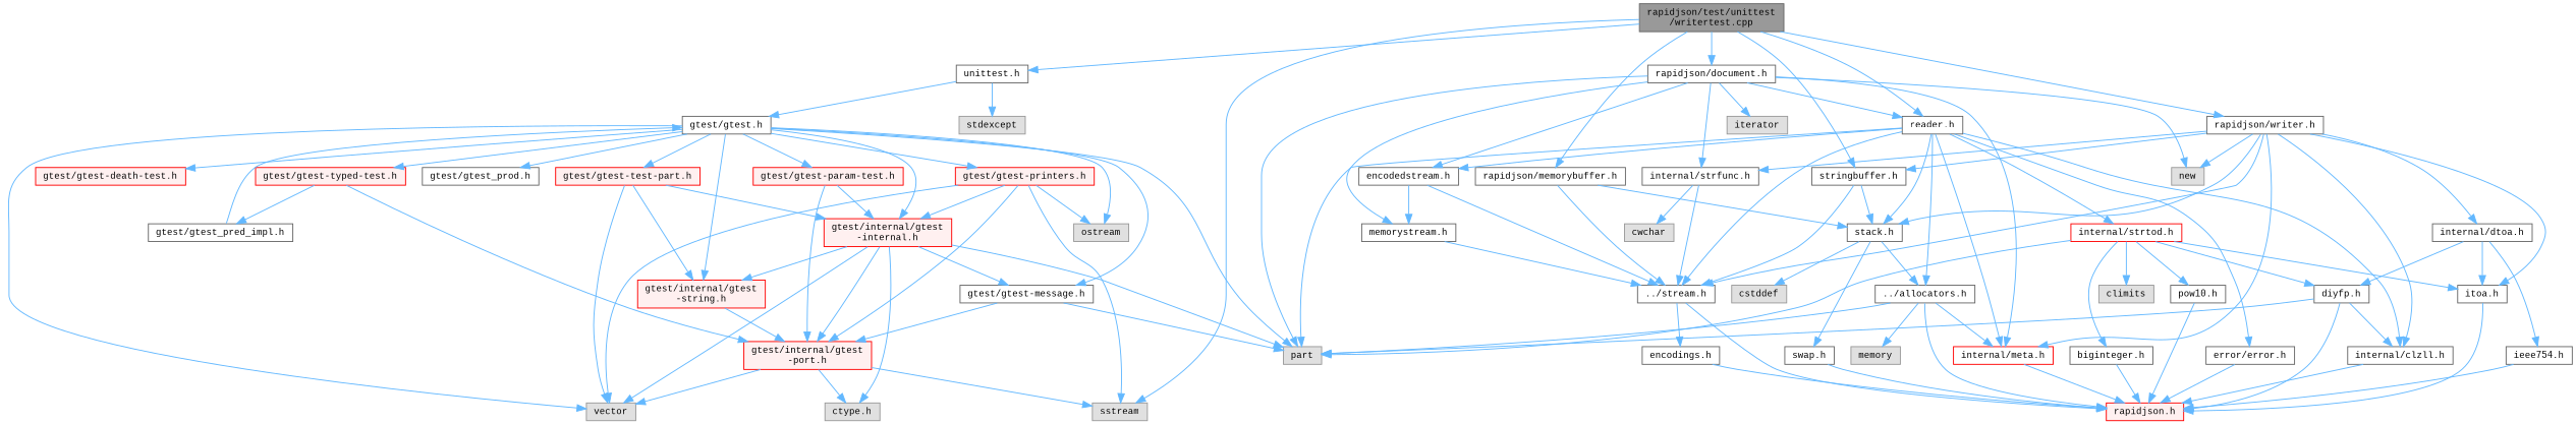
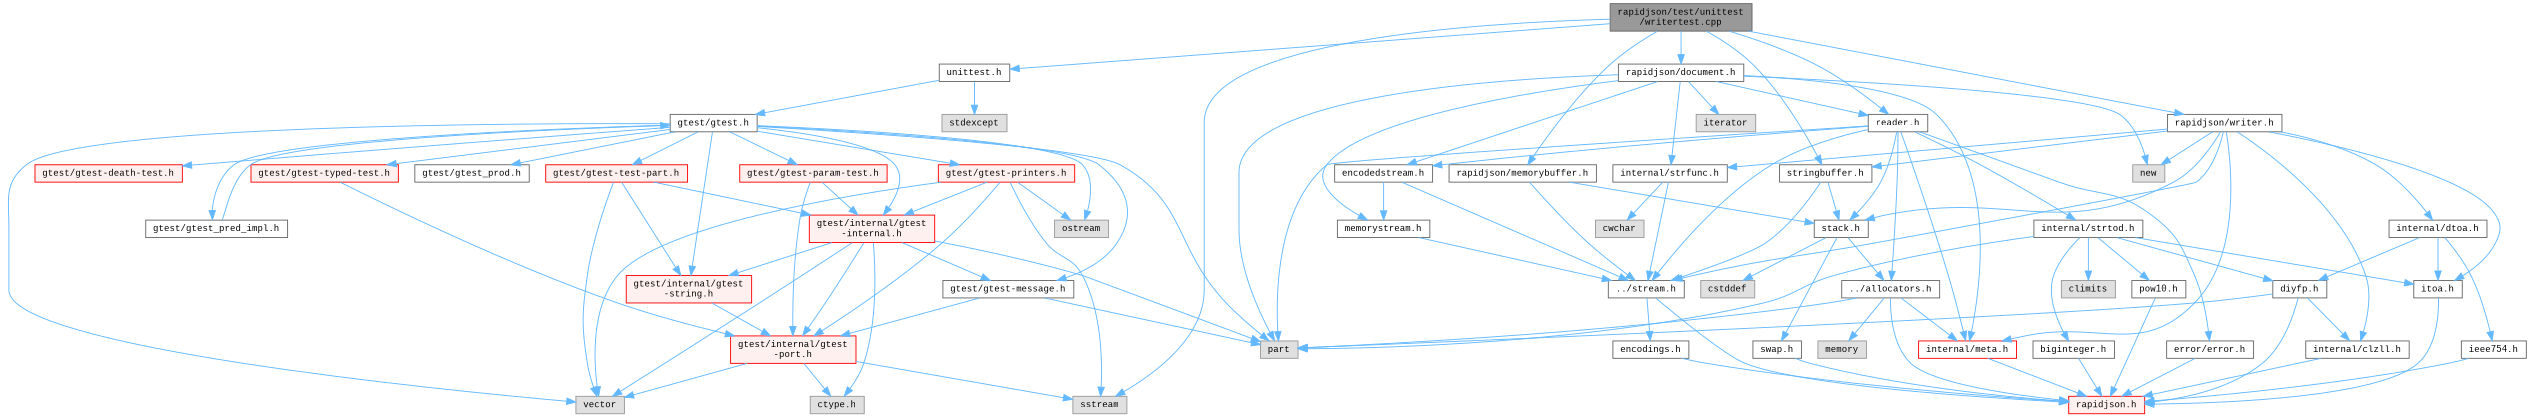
  digraph {
    fontname="Liberation Mono"
    node [color=grey40 fillcolor=white fontname="Liberation Mono" fontsize=10 shape=box style=filled]
    edge [color=steelblue1 fontname="Liberation Mono" fontsize=10 labelfontname=Helvetica labelfontsize=10 style=solid]
    n1 [color=gray40 fillcolor=grey60 fontcolor=black height=0.2 label="rapidjson/test/unittest\l/writertest.cpp" width=0.4]
    n2 [height=0.2 label="unittest.h" width=0.4]
    n3 [color=grey60 fillcolor="#E0E0E0" height=0.2 label=sstream width=0.4]
    n4 [height=0.2 label="rapidjson/document.h" width=0.4]
    n5 [height=0.2 label="reader.h" width=0.4]
    n6 [height=0.2 label="rapidjson/writer.h" width=0.4]
    n7 [height=0.2 label="stringbuffer.h" width=0.4]
    n8 [height=0.2 label="rapidjson/memorybuffer.h" width=0.4]
    n9 [height=0.2 label="gtest/gtest.h" width=0.4]
    n10 [color=grey60 fillcolor="#E0E0E0" height=0.2 label=stdexcept width=0.4]
    n11 [color=grey60 fillcolor="#E0E0E0" height=0.2 label=part width=0.4]
    n12 [color=red height=0.2 label="internal/meta.h" width=0.4]
    n13 [height=0.2 label="encodedstream.h" width=0.4]
    n14 [height=0.2 label="memorystream.h" width=0.4]
    n15 [height=0.2 label="internal/strfunc.h" width=0.4]
    n16 [color=grey60 fillcolor="#E0E0E0" height=0.2 label=new width=0.4]
    n17 [color=grey60 fillcolor="#E0E0E0" height=0.2 label=iterator width=0.4]
    n18 [height=0.2 label="../allocators.h" width=0.4]
    n19 [height=0.2 label="../stream.h" width=0.4]
    n20 [height=0.2 label="internal/clzll.h" width=0.4]
    n21 [height=0.2 label="stack.h" width=0.4]
-   n22 [color=red height=0.2 label="internal/strtod.h" width=0.4]
+   n22 [height=0.2 label="internal/strtod.h" width=0.4]
    n23 [height=0.2 label="error/error.h" width=0.4]
    n24 [height=0.2 label="internal/dtoa.h" width=0.4]
    n25 [height=0.2 label="itoa.h" width=0.4]
    n26 [color=grey60 fillcolor="#E0E0E0" height=0.2 label=ostream width=0.4]
    n27 [color=grey60 fillcolor="#E0E0E0" height=0.2 label=vector width=0.4]
    n28 [color=red fillcolor="#FFF0F0" height=0.2 label="gtest/internal/gtest\l-internal.h" width=0.4]
    n29 [height=0.2 label="gtest/gtest-message.h" width=0.4]
    n30 [color=red fillcolor="#FFF0F0" height=0.2 label="gtest/internal/gtest\l-string.h" width=0.4]
    n31 [color=red fillcolor="#FFF0F0" height=0.2 label="gtest/gtest-death-test.h" width=0.4]
    n32 [color=red fillcolor="#FFF0F0" height=0.2 label="gtest/gtest-param-test.h" width=0.4]
    n33 [color=red fillcolor="#FFF0F0" height=0.2 label="gtest/gtest-printers.h" width=0.4]
    n34 [height=0.2 label="gtest/gtest_prod.h" width=0.4]
    n35 [color=red fillcolor="#FFF0F0" height=0.2 label="gtest/gtest-test-part.h" width=0.4]
    n36 [color=red fillcolor="#FFF0F0" height=0.2 label="gtest/gtest-typed-test.h" width=0.4]
    n37 [height=0.2 label="gtest/gtest_pred_impl.h" width=0.4]
    n38 [color=red fillcolor="#FFF0F0" height=0.2 label="gtest/internal/gtest\l-port.h" width=0.4]
    n39 [color=grey60 fillcolor="#E0E0E0" height=0.2 label="ctype.h" width=0.4]
    n40 [color=red fillcolor="#FFF0F0" height=0.2 label="rapidjson.h" width=0.4]
    n41 [color=grey60 fillcolor="#E0E0E0" height=0.2 label=cwchar width=0.4]
    n42 [color=grey60 fillcolor="#E0E0E0" height=0.2 label=memory width=0.4]
    n43 [height=0.2 label="encodings.h" width=0.4]
    n44 [height=0.2 label="swap.h" width=0.4]
    n45 [color=grey60 fillcolor="#E0E0E0" height=0.2 label=cstddef width=0.4]
    n46 [height=0.2 label="biginteger.h" width=0.4]
    n47 [height=0.2 label="diyfp.h" width=0.4]
    n48 [height=0.2 label="pow10.h" width=0.4]
    n49 [color=grey60 fillcolor="#E0E0E0" height=0.2 label=climits width=0.4]
    n50 [height=0.2 label="ieee754.h" width=0.4]
    n1 -> n2
    n1 -> n3
    n1 -> n4
    n1 -> n5
    n1 -> n6
    n1 -> n7
    n1 -> n8
    n2 -> n9
    n2 -> n10
    n4 -> n5
    n4 -> n11
    n4 -> n12
    n4 -> n13
    n4 -> n14
    n4 -> n15
    n4 -> n16
    n4 -> n17
    n5 -> n11
    n5 -> n12
    n5 -> n13
    n5 -> n18
    n5 -> n19
-   n5 -> n20
    n5 -> n21
    n5 -> n22
    n5 -> n23
    n6 -> n7
    n6 -> n12
    n6 -> n15
    n6 -> n16
    n6 -> n19
    n6 -> n20
    n6 -> n21
    n6 -> n24
    n6 -> n25
    n7 -> n19
    n7 -> n21
    n8 -> n19
    n8 -> n21
    n9 -> n11
    n9 -> n26
    n9 -> n27
    n9 -> n28
    n9 -> n29
    n9 -> n30
    n9 -> n31
    n9 -> n32
    n9 -> n33
    n9 -> n34
    n9 -> n35
    n9 -> n36
-   n36 -> n37
+   n9 -> n37
    n12 -> n40
    n13 -> n14
    n13 -> n19
    n14 -> n19
    n15 -> n19
    n15 -> n41
    n18 -> n11
    n18 -> n12
    n18 -> n40
    n18 -> n42
    n19 -> n40
    n19 -> n43
    n20 -> n40
    n21 -> n18
    n21 -> n44
    n21 -> n45
    n22 -> n11
    n22 -> n25
    n22 -> n46
    n22 -> n47
    n22 -> n48
    n22 -> n49
    n23 -> n40
    n24 -> n25
    n24 -> n47
    n24 -> n50
    n25 -> n40
    n28 -> n11
    n28 -> n27
    n28 -> n29
    n28 -> n30
    n28 -> n38
    n28 -> n39
    n29 -> n11
    n29 -> n38
    n30 -> n38
    n32 -> n28
    n32 -> n38
    n33 -> n3
    n33 -> n26
    n33 -> n27
    n33 -> n28
    n33 -> n38
    n35 -> n27
    n35 -> n28
    n35 -> n30
    n36 -> n38
    n37 -> n9
    n38 -> n3
    n38 -> n27
    n38 -> n39
    n43 -> n40
    n44 -> n40
    n46 -> n40
    n47 -> n11
    n47 -> n20
    n47 -> n40
    n48 -> n40
    n50 -> n40
  }
